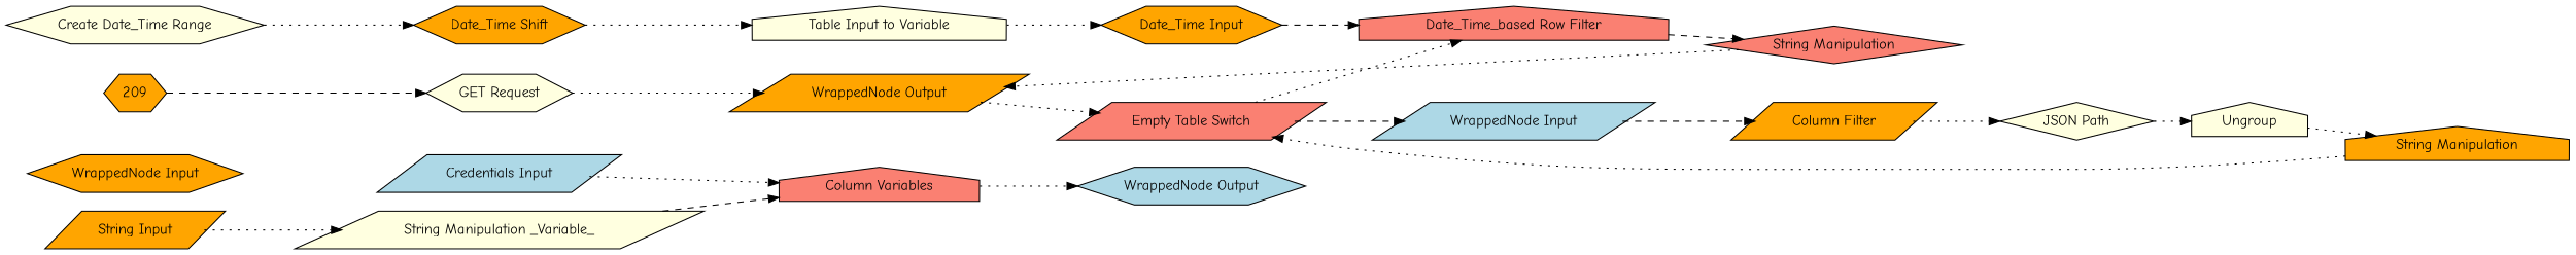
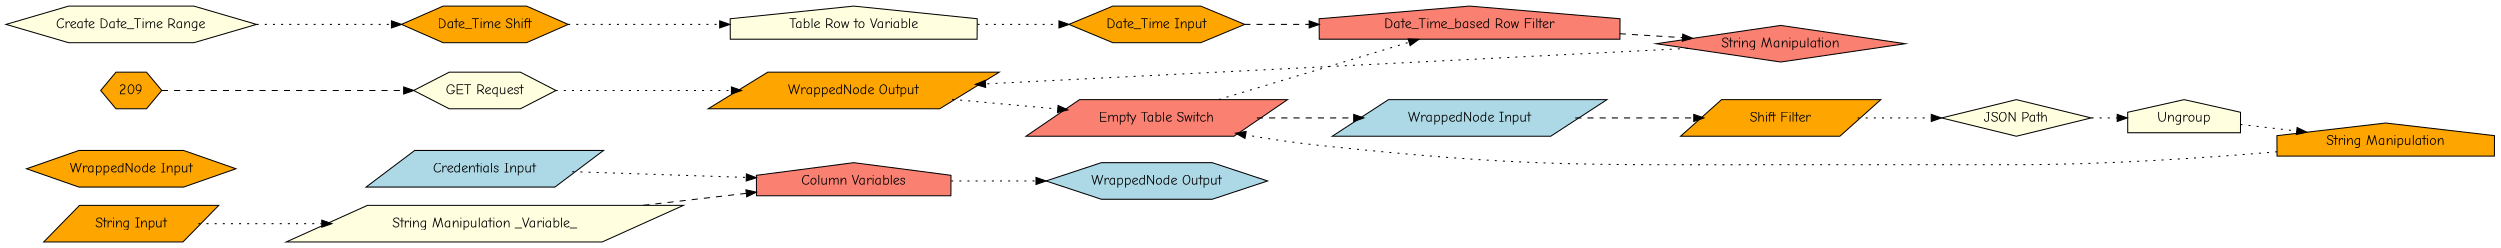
  digraph {
    fontname="Comic Neue"
    rankdir=LR
    node [fillcolor=orange fontname="Comic Neue" shape=parallelogram style=filled]
    edge [fontname="Comic Neue" style=dotted]
    n1 [fillcolor=lightblue label="Credentials Input"]
    n2 [fillcolor=salmon label="Column Variables" shape=house]
    n3 [fillcolor=lightblue label="WrappedNode Output" shape=hexagon]
    n4 [label="String Input"]
    n5 [fillcolor=lightyellow label="String Manipulation _Variable_"]
    n6 [label="WrappedNode Input" shape=hexagon]
    n7 [fillcolor=lightyellow label="GET Request" shape=hexagon]
    n8 [label="WrappedNode Output"]
    n9 [fillcolor=salmon label="Empty Table Switch"]
    n10 [fillcolor=lightblue label="WrappedNode Input"]
-   n11 [label="Column Filter"]
+   n11 [label="Shift Filter"]
    n12 [fillcolor=lightyellow label="JSON Path" shape=diamond]
    n13 [fillcolor=lightyellow label=Ungroup shape=house]
    n14 [label="String Manipulation" shape=house]
    n15 [fillcolor=salmon label="String Manipulation" shape=diamond]
    n16 [fillcolor=salmon label="Date_Time_based Row Filter" shape=house]
    n17 [label="Date_Time Input" shape=hexagon]
    n18 [fillcolor=lightyellow label="Create Date_Time Range" shape=hexagon]
    n19 [label="Date_Time Shift" shape=hexagon]
-   n20 [fillcolor=lightyellow label="Table Input to Variable" shape=house]
+   n20 [fillcolor=lightyellow label="Table Row to Variable" shape=house]
    209 [shape=hexagon]
    n1 -> n2
    n2 -> n3
    n4 -> n5
    n5 -> n2 [style=dashed]
    n7 -> n8
    n8 -> n9
    n9 -> n10 [style=dashed]
    n9 -> n16
    n10 -> n11 [style=dashed]
    n11 -> n12
    n12 -> n13
    n13 -> n14
    n14 -> n9
    n15 -> n8
    n16 -> n15 [style=dashed]
    n17 -> n16 [style=dashed]
    n18 -> n19
    n19 -> n20
    n20 -> n17
    209 -> n7 [style=dashed]
  }
